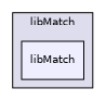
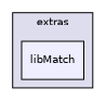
  digraph {
    compound=true
    n1 [fillcolor="#eeeeff" fontname=Helvetica fontsize=10 label=libMatch pencolor=black shape=box style=filled]
    subgraph cluster_1 {
      bgcolor="#ddddee"
      fontname=Helvetica
      fontsize=10
-     label=libMatch
+     label=extras
      pencolor=black
      n1
    }
  }
